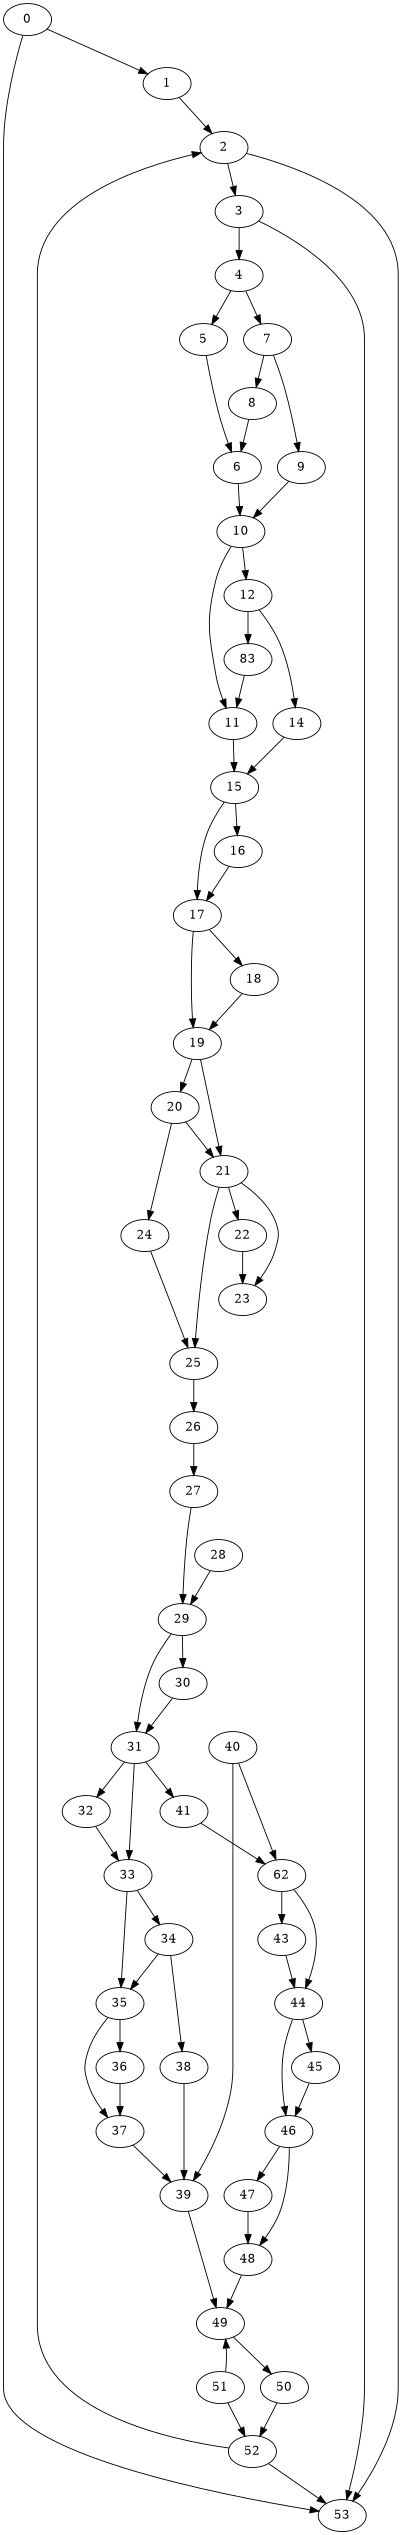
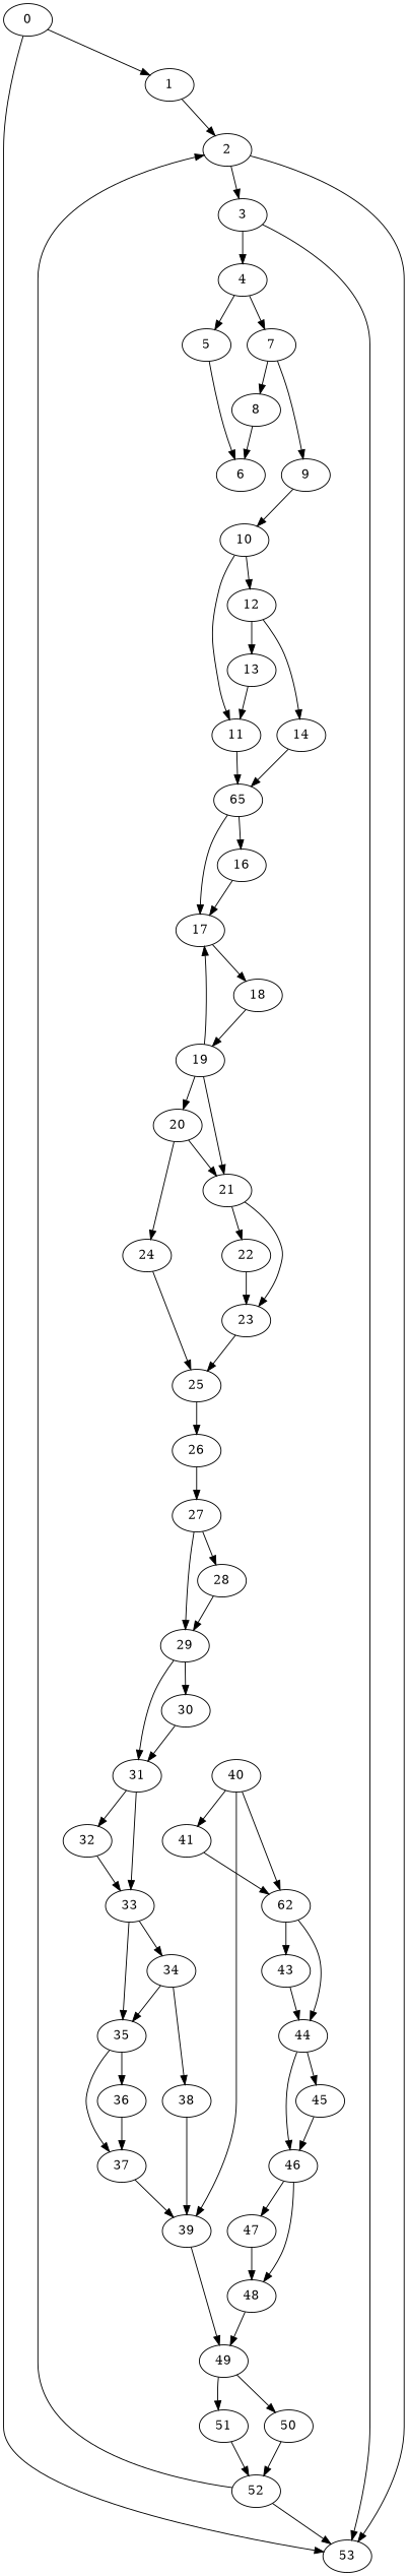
  digraph {
    0
    1
    53
    2
    3
    4
    5
    7
    6
    8
    9
    10
    11
    12
-   15
-   13 [label=83]
+   15 [label=65]
+   13
    14
    16
    17
    18
    19
    20
    21
    24
    22
    23
    25
    26
    27
    28
    29
    30
    31
    32
    33
    34
    35
    38
    36
    37
    39
    49
    40
    41
    n45 [label=62]
    50
    51
    43
    44
    45
    46
    47
    48
    52
    0 -> 1
    0 -> 53
    1 -> 2
    2 -> 53
    2 -> 3
    3 -> 53
    3 -> 4
    4 -> 5
    4 -> 7
    5 -> 6
    7 -> 8
    7 -> 9
-   6 -> 10
    8 -> 6
    9 -> 10
    10 -> 11
    10 -> 12
    11 -> 15
    12 -> 13
    12 -> 14
    15 -> 16
    15 -> 17
    13 -> 11
    14 -> 15
    16 -> 17
    17 -> 18
-   17 -> 19
+   19 -> 17
    18 -> 19
    19 -> 20
    19 -> 21
    20 -> 21
    20 -> 24
    21 -> 22
    21 -> 23
    24 -> 25
    22 -> 23
-   21 -> 25
+   23 -> 25
    25 -> 26
    26 -> 27
+   27 -> 28
    27 -> 29
    28 -> 29
    29 -> 30
    29 -> 31
    30 -> 31
    31 -> 32
    31 -> 33
    32 -> 33
    33 -> 34
    33 -> 35
    34 -> 35
    34 -> 38
    35 -> 36
    35 -> 37
    38 -> 39
    36 -> 37
    37 -> 39
    39 -> 49
    49 -> 50
-   51 -> 49
+   49 -> 51
    40 -> 39
-   31 -> 41
+   40 -> 41
    40 -> n45
    41 -> n45
    n45 -> 43
    n45 -> 44
    50 -> 52
    51 -> 52
    43 -> 44
    44 -> 45
    44 -> 46
    45 -> 46
    46 -> 47
    46 -> 48
    47 -> 48
    48 -> 49
    52 -> 53
    52 -> 2
  }
